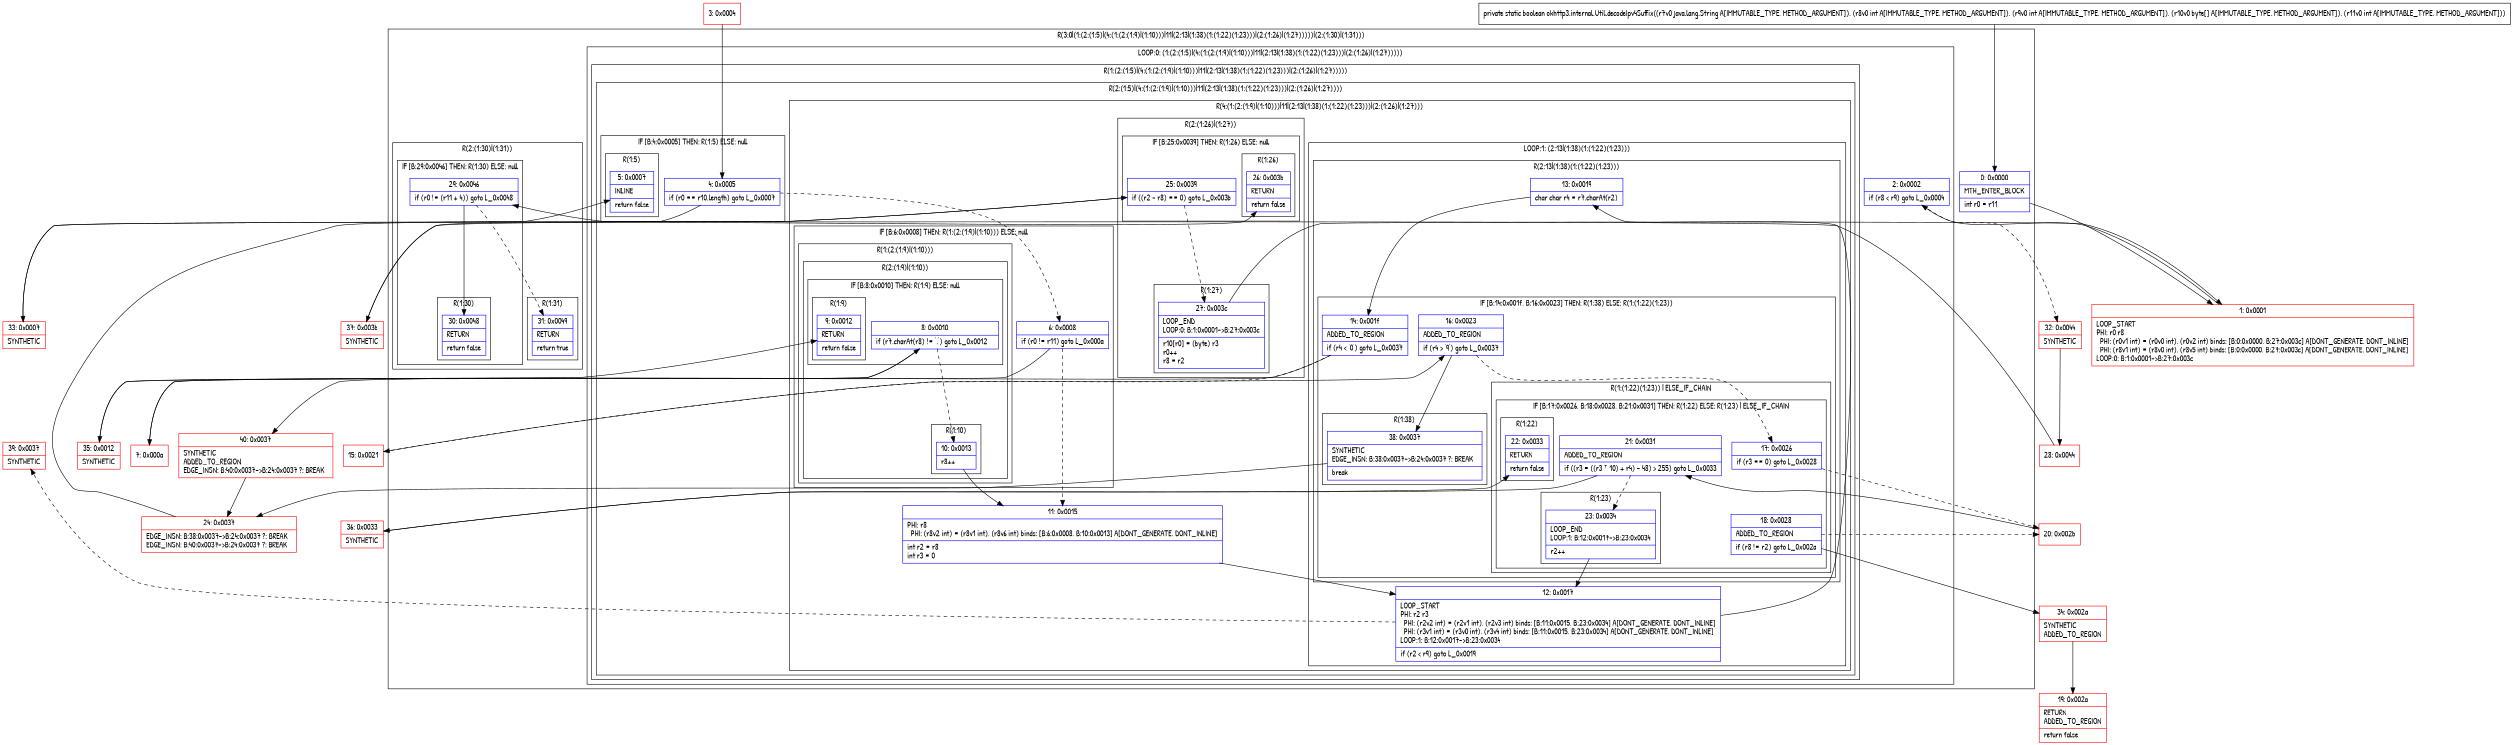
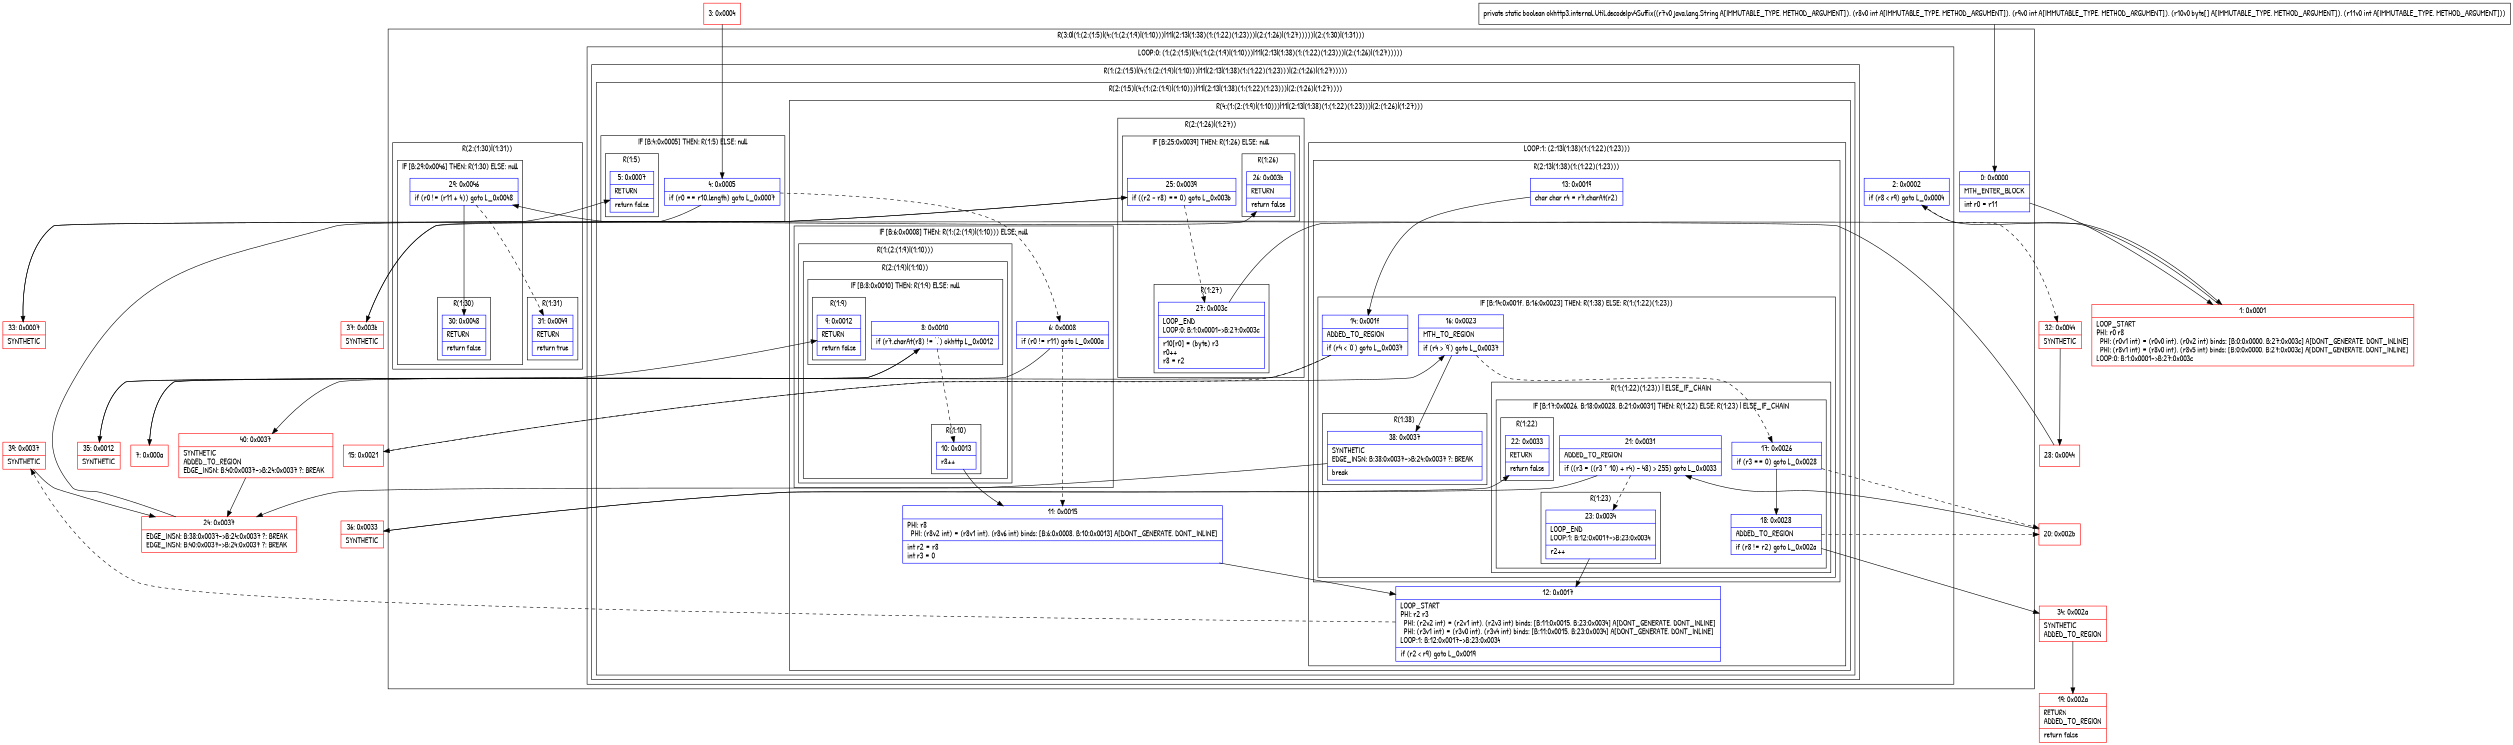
  digraph {
    fontname="Patrick Hand"
    node [color=blue fontname="Patrick Hand" shape=record]
    edge [fontname="Patrick Hand"]
-   n1 [label="{5\:\ 0x0007|INLINE\l|return false\l}"]
+   n1 [label="{5\:\ 0x0007|RETURN\l|return false\l}"]
    n2 [label="{4\:\ 0x0005|if (r0 == r10.length) goto L_0x0007\l}"]
    n3 [label="{9\:\ 0x0012|RETURN\l|return false\l}"]
-   n4 [label="{8\:\ 0x0010|if (r7.charAt(r8) != '.') goto L_0x0012\l}"]
+   n4 [label="{8\:\ 0x0010|if (r7.charAt(r8) != '.') okhttp L_0x0012\l}"]
    n5 [label="{10\:\ 0x0013|r8++\l}"]
    n6 [label="{6\:\ 0x0008|if (r0 != r11) goto L_0x000a\l}"]
    n7 [label="{38\:\ 0x0037|SYNTHETIC\lEDGE_INSN: B:38:0x0037\-\>B:24:0x0037 ?: BREAK  \l|break\l}"]
    n8 [label="{22\:\ 0x0033|RETURN\l|return false\l}"]
    n9 [label="{23\:\ 0x0034|LOOP_END\lLOOP:1: B:12:0x0017\-\>B:23:0x0034\l|r2++\l}"]
    n10 [label="{17\:\ 0x0026|if (r3 == 0) goto L_0x0028\l}"]
    n11 [label="{18\:\ 0x0028|ADDED_TO_REGION\l|if (r8 != r2) goto L_0x002a\l}"]
    n12 [label="{21\:\ 0x0031|ADDED_TO_REGION\l|if ((r3 = ((r3 * 10) + r4) \- 48) \> 255) goto L_0x0033\l}"]
    n13 [label="{14\:\ 0x001f|ADDED_TO_REGION\l|if (r4 \< '0') goto L_0x0037\l}"]
-   n14 [label="{16\:\ 0x0023|ADDED_TO_REGION\l|if (r4 \> '9') goto L_0x0037\l}"]
+   n14 [label="{16\:\ 0x0023|MTH_TO_REGION\l|if (r4 \> '9') goto L_0x0037\l}"]
    n15 [label="{13\:\ 0x0019|char char r4 = r7.charAt(r2)\l}"]
    n16 [label="{12\:\ 0x0017|LOOP_START\lPHI: r2 r3 \l  PHI: (r2v2 int) = (r2v1 int), (r2v3 int) binds: [B:11:0x0015, B:23:0x0034] A[DONT_GENERATE, DONT_INLINE]\l  PHI: (r3v1 int) = (r3v0 int), (r3v4 int) binds: [B:11:0x0015, B:23:0x0034] A[DONT_GENERATE, DONT_INLINE]\lLOOP:1: B:12:0x0017\-\>B:23:0x0034\l|if (r2 \< r9) goto L_0x0019\l}"]
    n17 [label="{26\:\ 0x003b|RETURN\l|return false\l}"]
    n18 [label="{25\:\ 0x0039|if ((r2 \- r8) == 0) goto L_0x003b\l}"]
    n19 [label="{27\:\ 0x003c|LOOP_END\lLOOP:0: B:1:0x0001\-\>B:27:0x003c\l|r10[r0] = (byte) r3\lr0++\lr8 = r2\l}"]
    n20 [label="{11\:\ 0x0015|PHI: r8 \l  PHI: (r8v2 int) = (r8v1 int), (r8v6 int) binds: [B:6:0x0008, B:10:0x0013] A[DONT_GENERATE, DONT_INLINE]\l|int r2 = r8\lint r3 = 0\l}"]
    n21 [label="{2\:\ 0x0002|if (r8 \< r9) goto L_0x0004\l}"]
    n22 [label="{30\:\ 0x0048|RETURN\l|return false\l}"]
    n23 [label="{29\:\ 0x0046|if (r0 != (r11 + 4)) goto L_0x0048\l}"]
    n24 [label="{31\:\ 0x0049|RETURN\l|return true\l}"]
    n25 [label="{0\:\ 0x0000|MTH_ENTER_BLOCK\l|int r0 = r11\l}"]
    n26 [color=red label="{33\:\ 0x0007|SYNTHETIC\l}"]
    n27 [color=red label="{35\:\ 0x0012|SYNTHETIC\l}"]
    n28 [color=red label="{7\:\ 0x000a}"]
    n29 [color=red label="{24\:\ 0x0037|EDGE_INSN: B:38:0x0037\-\>B:24:0x0037 ?: BREAK  \lEDGE_INSN: B:40:0x0037\-\>B:24:0x0037 ?: BREAK  \l}"]
    n30 [color=red label="{20\:\ 0x002b}"]
    n31 [color=red label="{34\:\ 0x002a|SYNTHETIC\lADDED_TO_REGION\l}"]
    n32 [color=red label="{36\:\ 0x0033|SYNTHETIC\l}"]
    n33 [color=red label="{15\:\ 0x0021}"]
    n34 [color=red label="{40\:\ 0x0037|SYNTHETIC\lADDED_TO_REGION\lEDGE_INSN: B:40:0x0037\-\>B:24:0x0037 ?: BREAK  \l}"]
    n35 [color=red label="{39\:\ 0x0037|SYNTHETIC\l}"]
    n36 [color=red label="{37\:\ 0x003b|SYNTHETIC\l}"]
    n37 [color=red label="{1\:\ 0x0001|LOOP_START\lPHI: r0 r8 \l  PHI: (r0v1 int) = (r0v0 int), (r0v2 int) binds: [B:0:0x0000, B:27:0x003c] A[DONT_GENERATE, DONT_INLINE]\l  PHI: (r8v1 int) = (r8v0 int), (r8v5 int) binds: [B:0:0x0000, B:27:0x003c] A[DONT_GENERATE, DONT_INLINE]\lLOOP:0: B:1:0x0001\-\>B:27:0x003c\l}"]
    n38 [color=red label="{32\:\ 0x0044|SYNTHETIC\l}"]
    n39 [color=red label="{3\:\ 0x0004}"]
    n40 [color=red label="{28\:\ 0x0044}"]
    n41 [color=red label="{19\:\ 0x002a|RETURN\lADDED_TO_REGION\l|return false\l}"]
    n42 [label="{private static boolean okhttp3.internal.Util.decodeIpv4Suffix((r7v0 java.lang.String A[IMMUTABLE_TYPE, METHOD_ARGUMENT]), (r8v0 int A[IMMUTABLE_TYPE, METHOD_ARGUMENT]), (r9v0 int A[IMMUTABLE_TYPE, METHOD_ARGUMENT]), (r10v0 byte[] A[IMMUTABLE_TYPE, METHOD_ARGUMENT]), (r11v0 int A[IMMUTABLE_TYPE, METHOD_ARGUMENT])) }" color=""]
    subgraph cluster_1 {
      label="R(3:0|(1:(2:(1:5)|(4:(1:(2:(1:9)|(1:10)))|11|(2:13|(1:38)(1:(1:22)(1:23)))|(2:(1:26)|(1:27)))))|(2:(1:30)|(1:31)))"
      n25
      subgraph cluster_2 {
        label="LOOP:0: (1:(2:(1:5)|(4:(1:(2:(1:9)|(1:10)))|11|(2:13|(1:38)(1:(1:22)(1:23)))|(2:(1:26)|(1:27)))))"
        n21
        subgraph cluster_3 {
          label="R(1:(2:(1:5)|(4:(1:(2:(1:9)|(1:10)))|11|(2:13|(1:38)(1:(1:22)(1:23)))|(2:(1:26)|(1:27)))))"
          subgraph cluster_4 {
            label="R(2:(1:5)|(4:(1:(2:(1:9)|(1:10)))|11|(2:13|(1:38)(1:(1:22)(1:23)))|(2:(1:26)|(1:27))))"
            subgraph cluster_5 {
              label="IF [B:4:0x0005] THEN: R(1:5) ELSE: null"
              n2
              subgraph cluster_6 {
                label="R(1:5)"
                n1
              }
            }
            subgraph cluster_7 {
              label="R(4:(1:(2:(1:9)|(1:10)))|11|(2:13|(1:38)(1:(1:22)(1:23)))|(2:(1:26)|(1:27)))"
              n20
              subgraph cluster_8 {
                label="IF [B:6:0x0008] THEN: R(1:(2:(1:9)|(1:10))) ELSE: null"
                n6
                subgraph cluster_9 {
                  label="R(1:(2:(1:9)|(1:10)))"
                  subgraph cluster_10 {
                    label="R(2:(1:9)|(1:10))"
                    subgraph cluster_11 {
                      label="IF [B:8:0x0010] THEN: R(1:9) ELSE: null"
                      n4
                      subgraph cluster_12 {
                        label="R(1:9)"
                        n3
                      }
                    }
                    subgraph cluster_13 {
                      label="R(1:10)"
                      n5
                    }
                  }
                }
              }
              subgraph cluster_14 {
                label="LOOP:1: (2:13|(1:38)(1:(1:22)(1:23)))"
                n16
                subgraph cluster_15 {
                  label="R(2:13|(1:38)(1:(1:22)(1:23)))"
                  n15
                  subgraph cluster_16 {
                    label="IF [B:14:0x001f, B:16:0x0023] THEN: R(1:38) ELSE: R(1:(1:22)(1:23))"
                    n13
                    n14
                    subgraph cluster_17 {
                      label="R(1:38)"
                      n7
                    }
                    subgraph cluster_18 {
                      label="R(1:(1:22)(1:23)) | ELSE_IF_CHAIN\l"
                      subgraph cluster_19 {
                        label="IF [B:17:0x0026, B:18:0x0028, B:21:0x0031] THEN: R(1:22) ELSE: R(1:23) | ELSE_IF_CHAIN\l"
                        n10
                        n11
                        n12
                        subgraph cluster_20 {
                          label="R(1:22)"
                          n8
                        }
                        subgraph cluster_21 {
                          label="R(1:23)"
                          n9
                        }
                      }
                    }
                  }
                }
              }
              subgraph cluster_22 {
                label="R(2:(1:26)|(1:27))"
                subgraph cluster_23 {
                  label="IF [B:25:0x0039] THEN: R(1:26) ELSE: null"
                  n18
                  subgraph cluster_24 {
                    label="R(1:26)"
                    n17
                  }
                }
                subgraph cluster_25 {
                  label="R(1:27)"
                  n19
                }
              }
            }
          }
        }
      }
      subgraph cluster_26 {
        label="R(2:(1:30)|(1:31))"
        subgraph cluster_27 {
          label="IF [B:29:0x0046] THEN: R(1:30) ELSE: null"
          n23
          subgraph cluster_28 {
            label="R(1:30)"
            n22
          }
        }
        subgraph cluster_29 {
          label="R(1:31)"
          n24
        }
      }
    }
    n2 -> n6 [style=dashed]
    n2 -> n26
    n4 -> n5 [style=dashed]
    n4 -> n27
    n5 -> n20
    n6 -> n20 [style=dashed]
    n6 -> n28
    n7 -> n29
    n9 -> n16
+   n10 -> n11
    n10 -> n30 [style=dashed]
    n11 -> n30 [style=dashed]
    n11 -> n31
    n12 -> n9 [style=dashed]
    n12 -> n32
    n13 -> n33 [style=dashed]
    n13 -> n34
    n14 -> n7
    n14 -> n10 [style=dashed]
    n15 -> n13
-   n16 -> n15
    n16 -> n35 [style=dashed]
    n18 -> n19 [style=dashed]
    n18 -> n36
    n19 -> n37
    n20 -> n16
    n21 -> n38 [style=dashed]
    n23 -> n22
    n23 -> n24 [style=dashed]
    n25 -> n37
    n26 -> n1
    n27 -> n3
    n28 -> n4
    n29 -> n18
    n30 -> n12
    n31 -> n41
    n32 -> n8
    n33 -> n14
    n34 -> n29
+   n35 -> n29
    n36 -> n17
    n37 -> n21
    n38 -> n40
    n39 -> n2
    n40 -> n23
    n42 -> n25
  }
